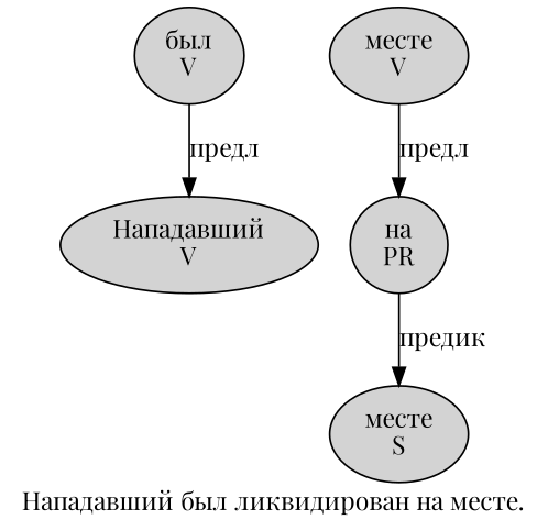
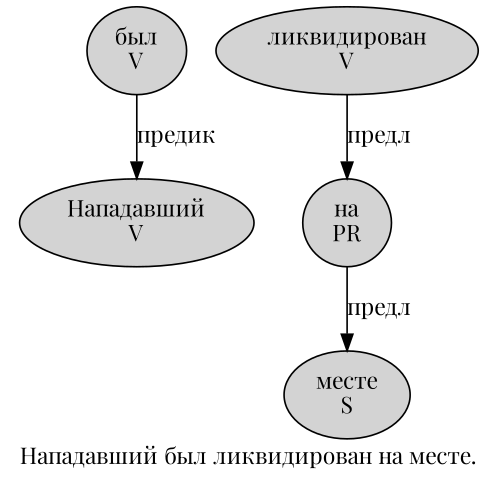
  digraph {
    fontname="Playfair Display"
    label="Нападавший был ликвидирован на месте."
    node [fillcolor=lightgray fontname="Playfair Display" penwidth=1 shape=ellipse style=filled]
    edge [fontname="Playfair Display"]
    n1 [label="Нападавший\nV"]
    n2 [label="был\nV"]
-   n3 [label="месте\nV"]
+   n3 [label="ликвидирован\nV"]
    n4 [label="на\nPR"]
    n5 [label="месте\nS"]
-   n2 -> n1 [label="предл"]
+   n2 -> n1 [label="предик"]
    n3 -> n4 [label="предл"]
-   n4 -> n5 [label="предик"]
+   n4 -> n5 [label="предл"]
  }
